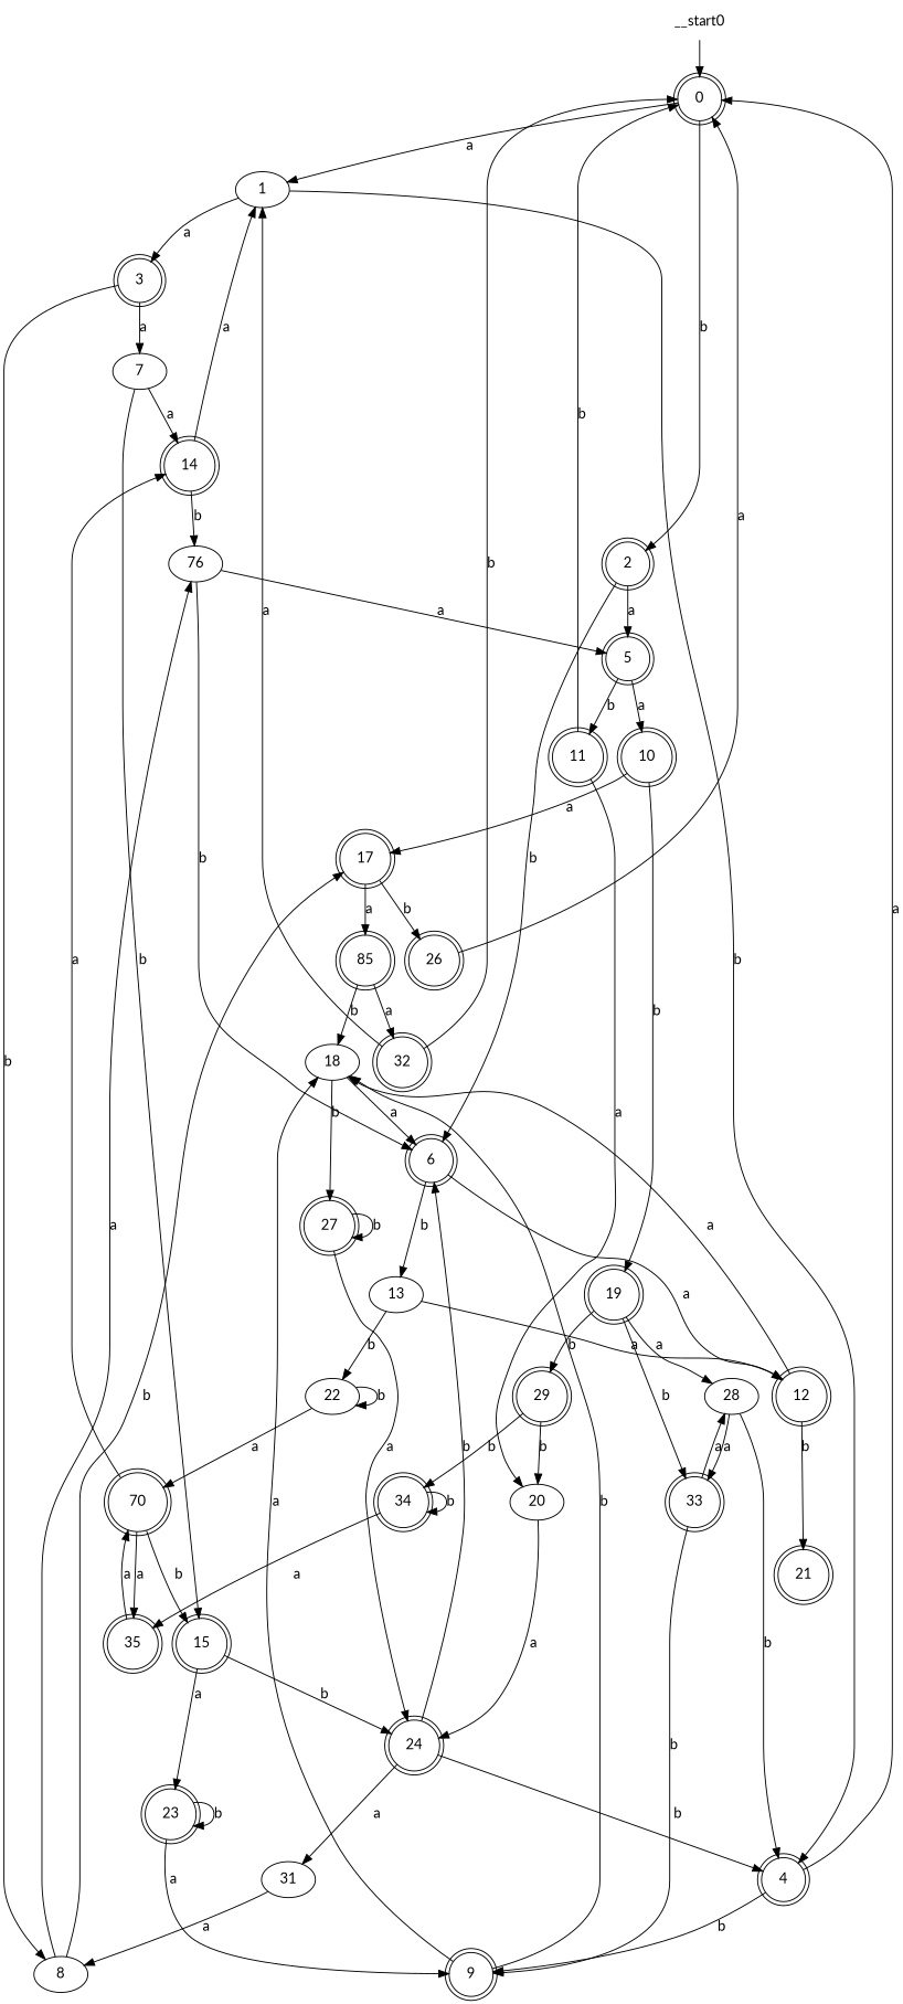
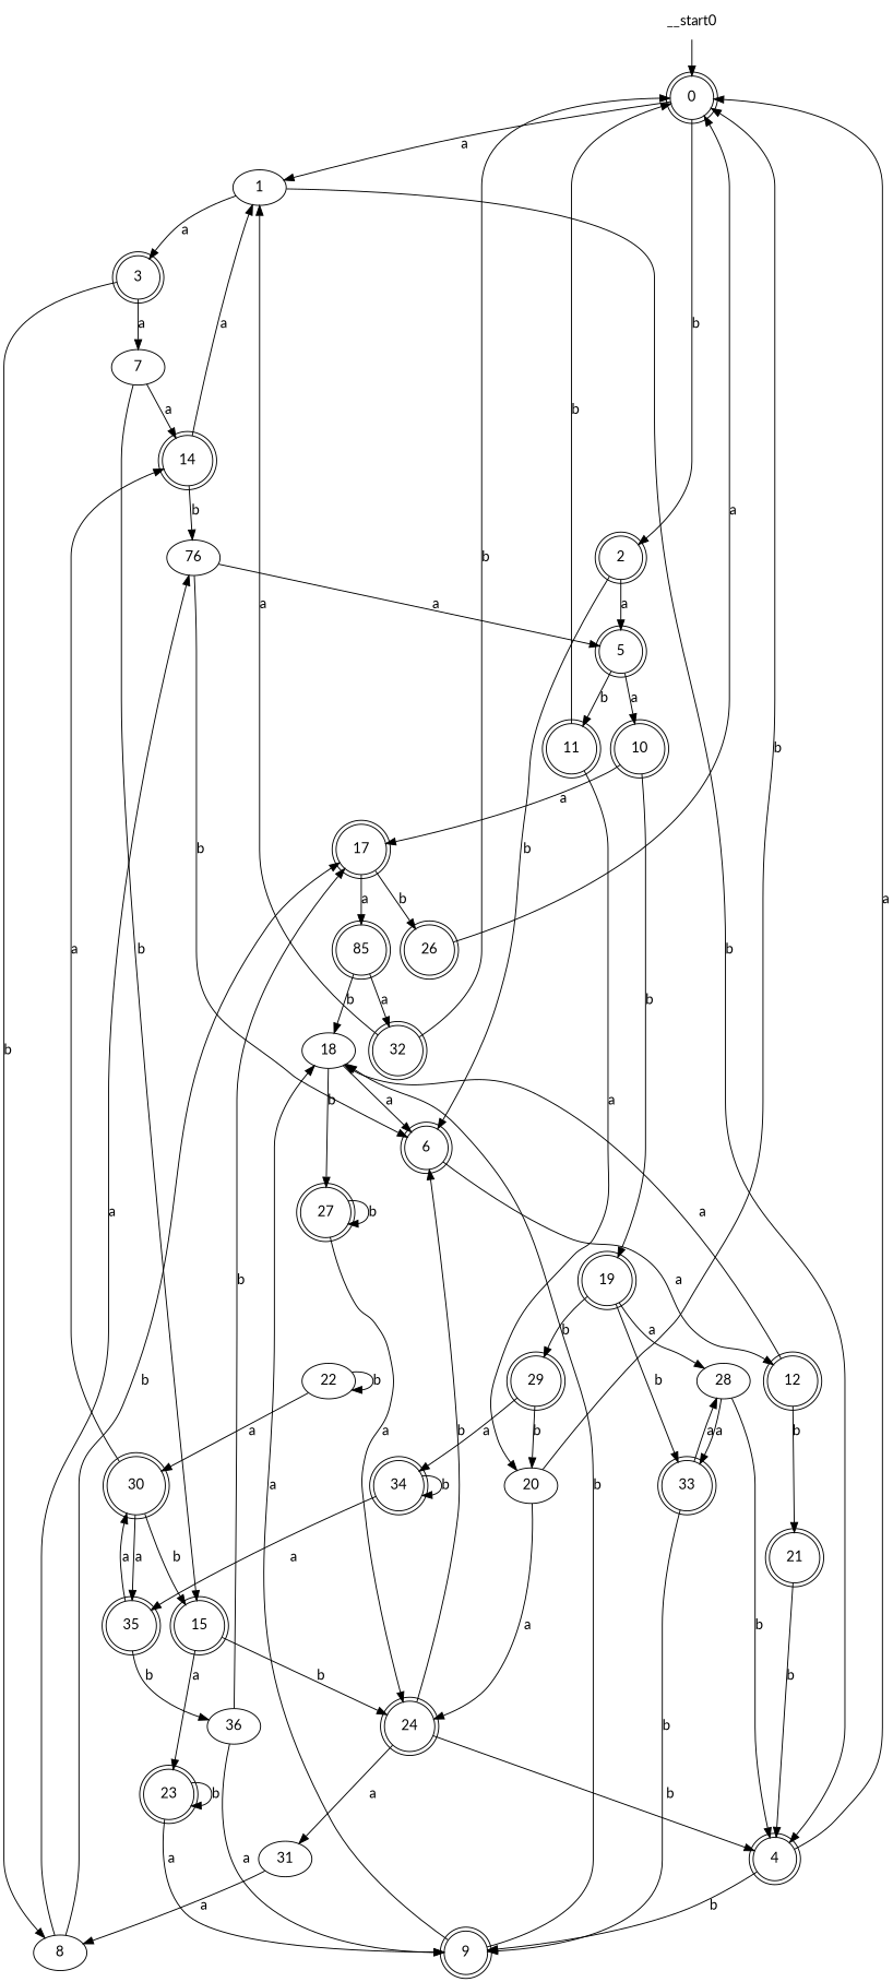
  digraph {
    fontname=Lato
    node [fontname=Lato shape=doublecircle]
    edge [fontname=Lato]
    __start0 [shape=none]
    0
    1 [shape=""]
    2
    3
    4
    5
    6
    7 [shape=""]
    8 [shape=""]
    9
    10
    11
    12
-   13 [shape=""]
    14
    15
    n18 [label=76 shape=""]
    17
    18 [shape=""]
    19
    20 [shape=""]
    21
    22 [shape=""]
    23
    24
    n27 [label=85]
    26
    27
    28 [shape=""]
    29
    33
-   30 [label=70]
+   30
    31 [shape=""]
    32
    34
    35
+   36 [shape=""]
    __start0 -> 0
    0 -> 1 [label=a]
    0 -> 2 [label=b]
    1 -> 3 [label=a]
    1 -> 4 [label=b]
    2 -> 5 [label=a]
    2 -> 6 [label=b]
    3 -> 7 [label=a]
    3 -> 8 [label=b]
    4 -> 0 [label=a]
    4 -> 9 [label=b]
    5 -> 10 [label=a]
    5 -> 11 [label=b]
    6 -> 12 [label=a]
-   6 -> 13 [label=b]
    7 -> 14 [label=a]
    7 -> 15 [label=b]
    8 -> n18 [label=a]
    8 -> 17 [label=b]
    9 -> 18 [label=a]
    9 -> 18 [label=b]
    10 -> 17 [label=a]
    10 -> 19 [label=b]
    11 -> 0 [label=b]
    11 -> 20 [label=a]
    12 -> 18 [label=a]
    12 -> 21 [label=b]
-   13 -> 12 [label=a]
-   13 -> 22 [label=b]
    14 -> 1 [label=a]
    14 -> n18 [label=b]
    15 -> 23 [label=a]
    15 -> 24 [label=b]
    n18 -> 5 [label=a]
    n18 -> 6 [label=b]
    17 -> n27 [label=a]
    17 -> 26 [label=b]
    18 -> 6 [label=a]
    18 -> 27 [label=b]
    19 -> 28 [label=a]
    19 -> 29 [label=b]
    19 -> 33 [label=b]
+   20 -> 0 [label=b]
    20 -> 24 [label=a]
+   21 -> 4 [label=b]
    22 -> 22 [label=b]
    22 -> 30 [label=a]
    23 -> 9 [label=a]
    23 -> 23 [label=b]
    24 -> 4 [label=b]
    24 -> 6 [label=b]
    24 -> 31 [label=a]
    n27 -> 18 [label=b]
    n27 -> 32 [label=a]
    26 -> 0 [label=a]
    27 -> 24 [label=a]
    27 -> 27 [label=b]
    28 -> 4 [label=b]
    28 -> 33 [label=a]
    29 -> 20 [label=b]
-   29 -> 34 [label=b]
+   29 -> 34 [label=a]
    33 -> 9 [label=b]
    33 -> 28 [label=a]
    30 -> 14 [label=a]
    30 -> 15 [label=b]
    30 -> 35 [label=a]
    31 -> 8 [label=a]
    32 -> 0 [label=b]
    32 -> 1 [label=a]
    34 -> 34 [label=b]
    34 -> 35 [label=a]
    35 -> 30 [label=a]
+   35 -> 36 [label=b]
+   36 -> 9 [label=a]
+   36 -> 17 [label=b]
  }
